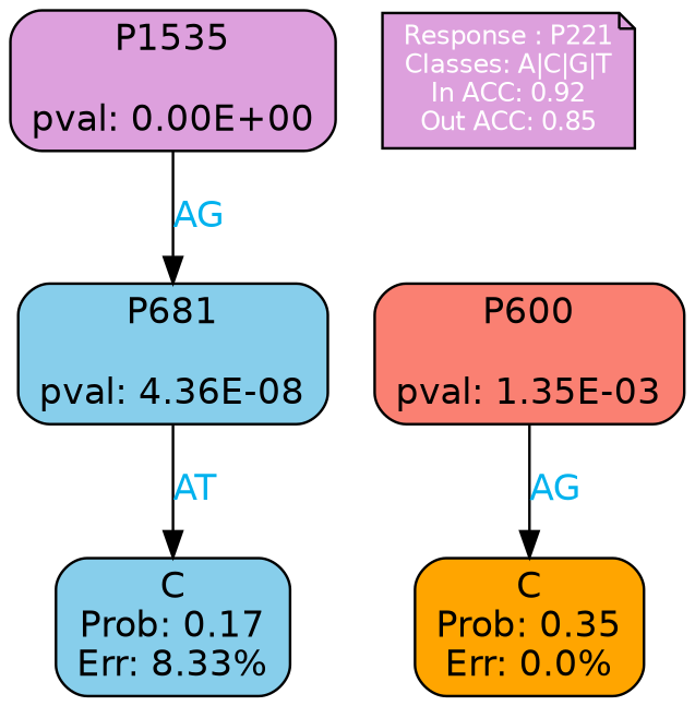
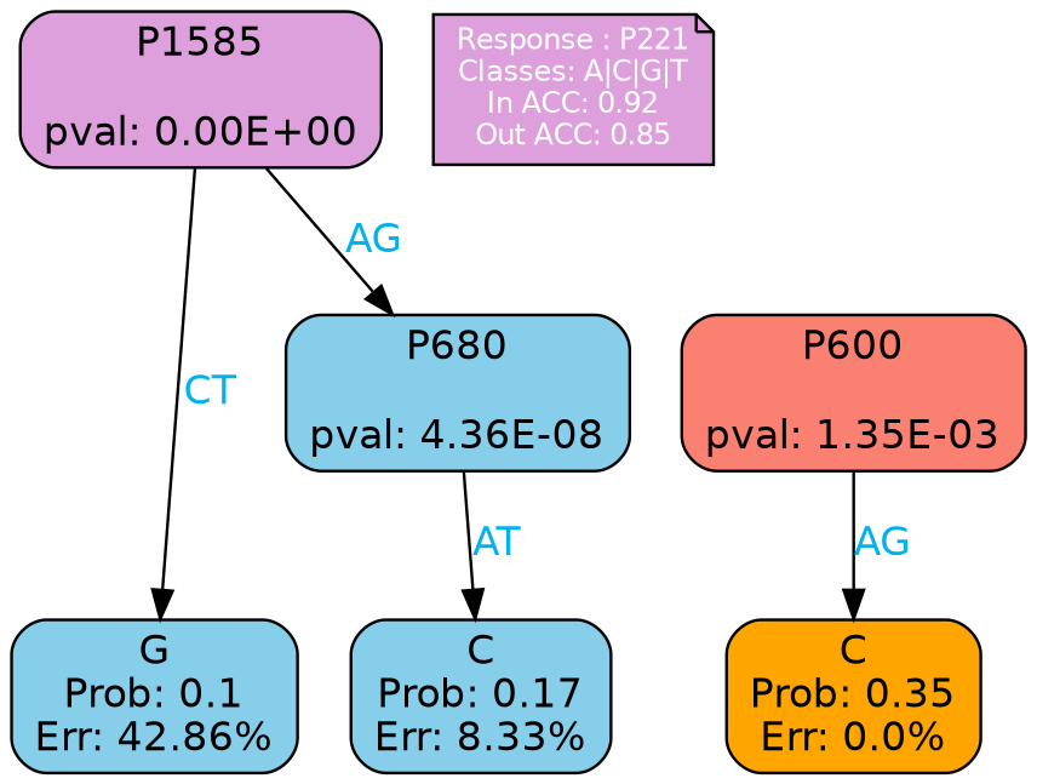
  digraph {
    ranksep=equally
    splines=polylines
    node [color=black fillcolor=skyblue fontname=helvetica shape=box style="filled, rounded"]
    edge [fontcolor=deepskyblue2 fontname=helvetica]
    n1 [label="C\nProb: 0.17\nErr: 8.33%"]
    n2 [fillcolor=orange label="C\nProb: 0.35\nErr: 0.0%"]
+   n3 [label="G\nProb: 0.1\nErr: 42.86%"]
    n4 [align=left fillcolor=plum fontcolor=white fontsize=10 label="Response : P221\nClasses: A|C|G|T\nIn ACC: 0.92\nOut ACC: 0.85\n" shape=note style=filled]
-   n5 [fillcolor=plum label="P1535\n\npval: 0.00E+00"]
-   n6 [label="P681\n\npval: 4.36E-08"]
+   n5 [fillcolor=plum label="P1585\n\npval: 0.00E+00"]
+   n6 [label="P680\n\npval: 4.36E-08"]
    n7 [fillcolor=salmon label="P600\n\npval: 1.35E-03"]
    subgraph sub_1 {
      rank=same
      n1
      n2
+     n3
    }
    subgraph sub_2 {
      rank=same
      n4
      n5
    }
+   n5 -> n3 [label=CT]
    n5 -> n6 [label=AG]
    n6 -> n1 [label=AT]
    n7 -> n2 [label=AG]
  }
